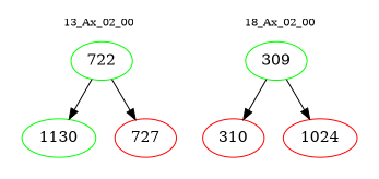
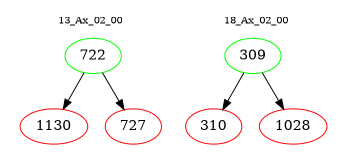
  digraph {
    node [color=red]
    edge [color=black]
    n1 [color=green label=722]
-   n2 [color=green label=1130]
+   n2 [label=1130]
    n3 [label=727]
    n4 [color=green label=309]
    n5 [label=310]
-   n6 [label=1024]
+   n6 [label=1028]
    subgraph cluster_1 {
      color=white
      fontsize=10
      label="13_Ax_02_00"
      n1
      n2
      n3
    }
    subgraph cluster_2 {
      color=white
      fontsize=10
      label="18_Ax_02_00"
      n4
      n5
      n6
    }
    n1 -> n2
    n1 -> n3
    n4 -> n5
    n4 -> n6
  }
